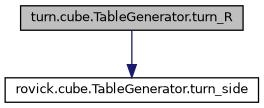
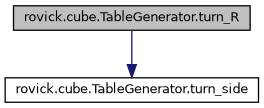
  digraph {
    rankdir=TB
    node [color=black fontname=Helvetica fontsize=10 shape=record style=filled]
-   n1 [fillcolor=grey75 fontcolor=black height=0.2 label="turn.cube.TableGenerator.turn_R" width=0.4]
+   n1 [fillcolor=grey75 fontcolor=black height=0.2 label="rovick.cube.TableGenerator.turn_R" width=0.4]
    n2 [fillcolor=white height=0.2 label="rovick.cube.TableGenerator.turn_side" width=0.4]
    n1 -> n2 [color=midnightblue fontname=Helvetica fontsize=10 labelfontname=Helvetica labelfontsize=10 style=solid]
  }
